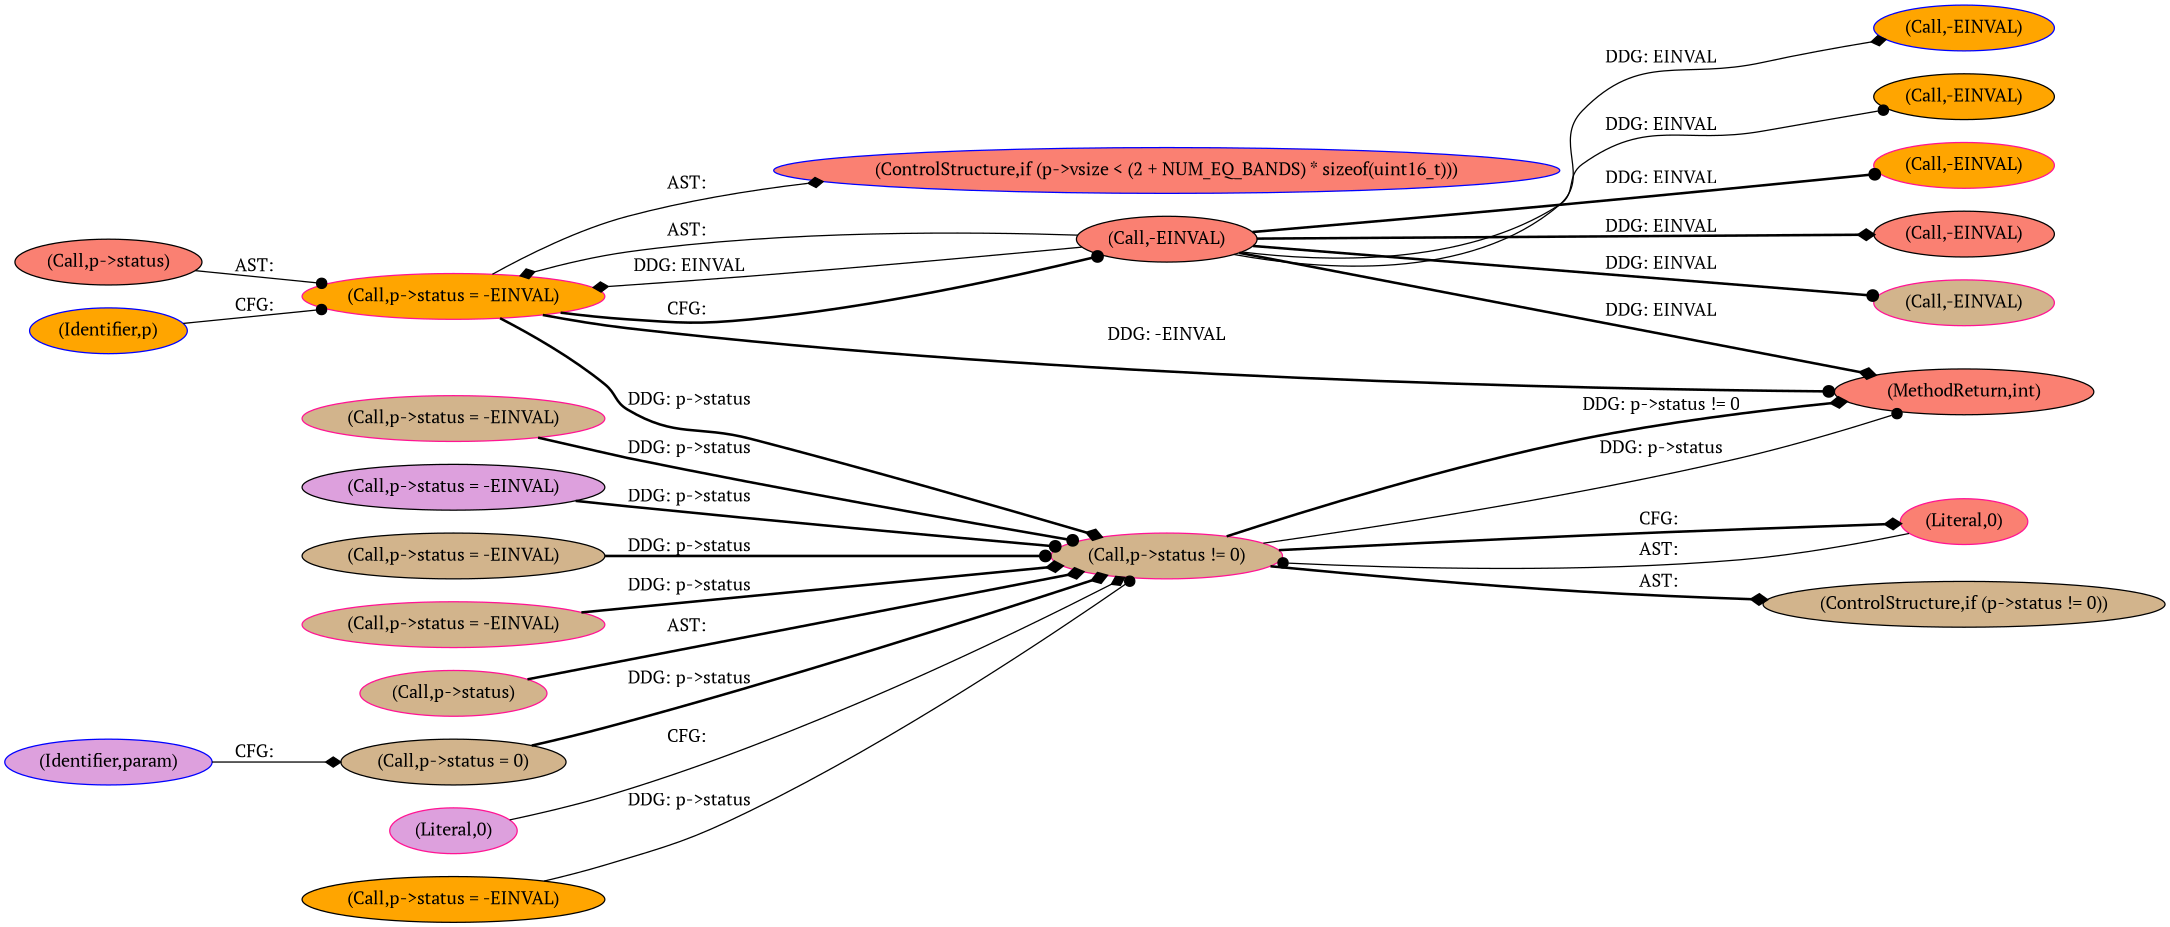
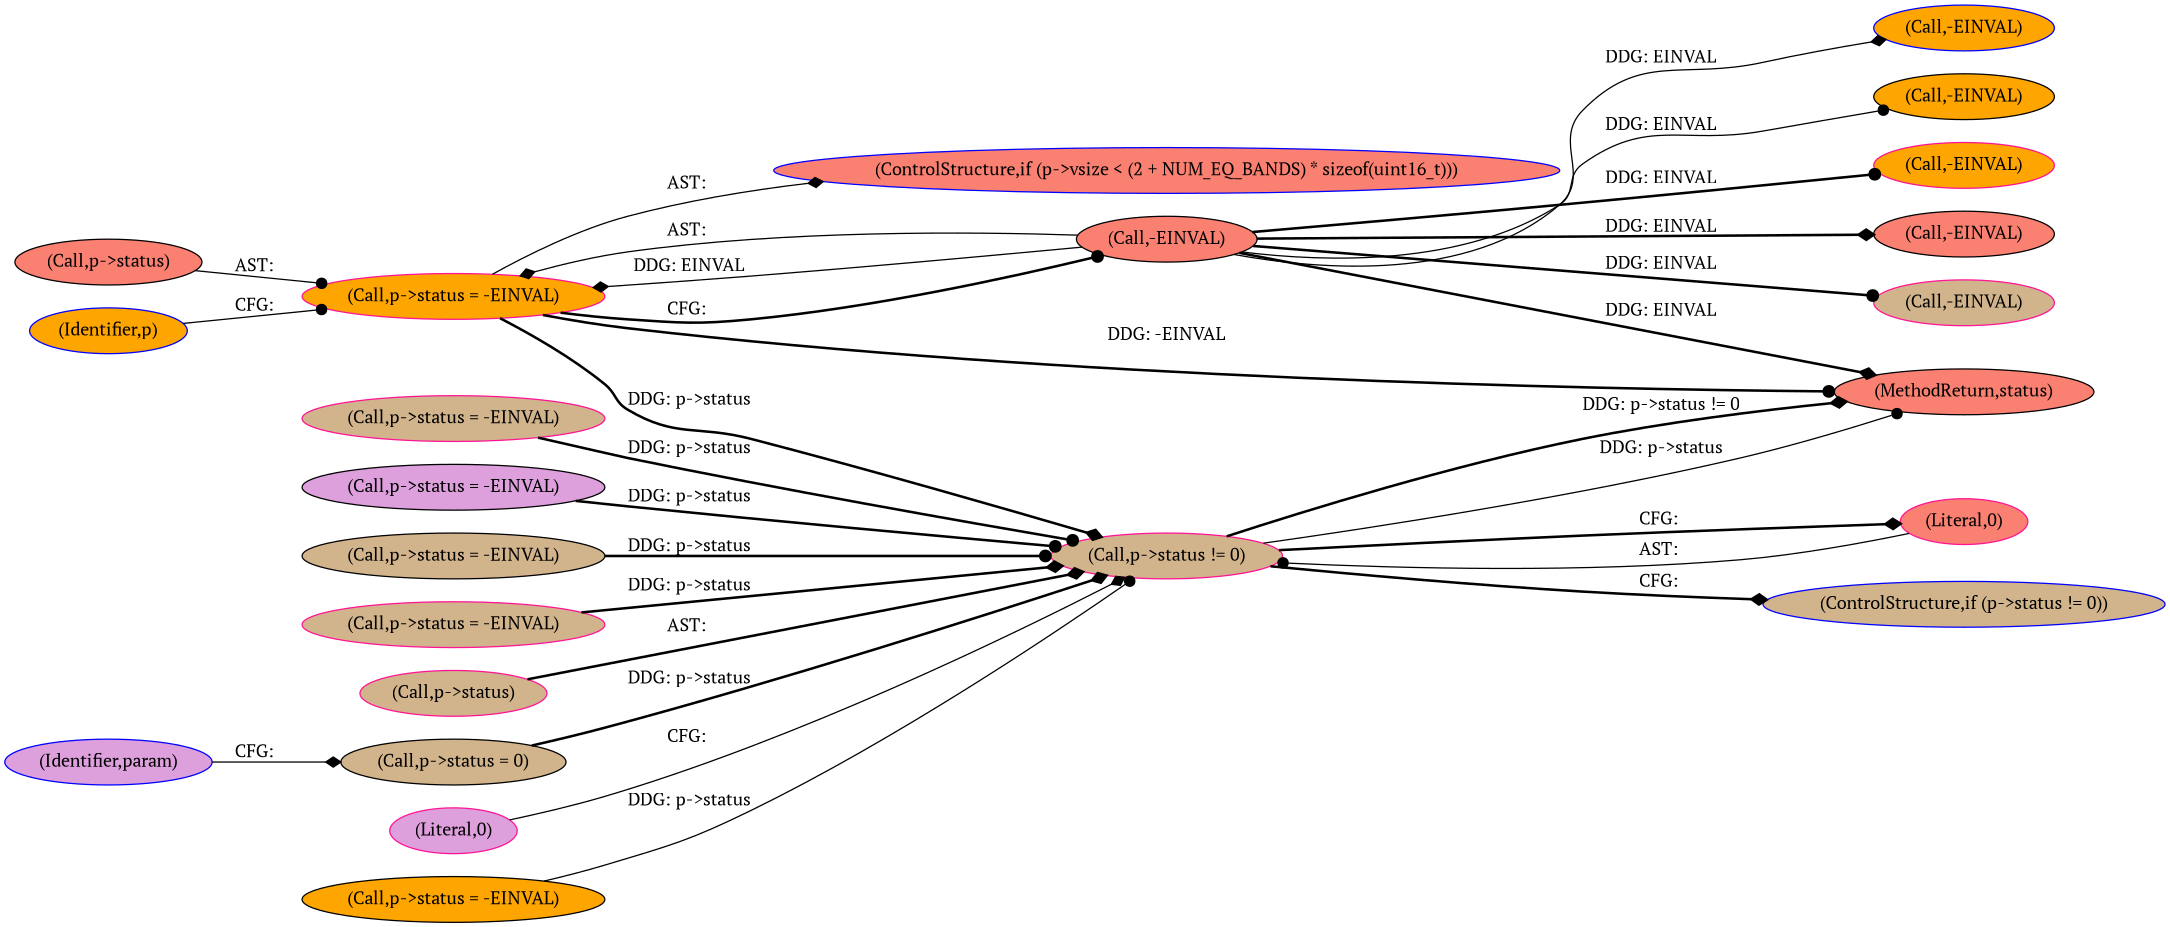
  digraph {
    fontname="PT Serif"
    rankdir=LR
    node [color=deeppink fillcolor=tan fontname="PT Serif" style=filled]
    edge [arrowhead=diamond fontname="PT Serif" style=bold]
    n1 [fillcolor=orange label="(Call,p->status = -EINVAL)"]
    n2 [color=black fillcolor=salmon label="(Call,-EINVAL)"]
    n3 [label="(Call,p->status != 0)"]
-   n4 [color=black fillcolor=salmon label="(MethodReturn,int)"]
+   n4 [color=black fillcolor=salmon label="(MethodReturn,status)"]
    n5 [color=blue fillcolor=salmon label="(ControlStructure,if (p->vsize < (2 + NUM_EQ_BANDS) * sizeof(uint16_t)))"]
    n6 [color=blue fillcolor=orange label="(Call,-EINVAL)"]
    n7 [color=black fillcolor=orange label="(Call,-EINVAL)"]
    n8 [fillcolor=orange label="(Call,-EINVAL)"]
    n9 [color=black fillcolor=salmon label="(Call,-EINVAL)"]
    n10 [label="(Call,-EINVAL)"]
-   n11 [color=black label="(ControlStructure,if (p->status != 0))"]
+   n11 [color=blue label="(ControlStructure,if (p->status != 0))"]
    n12 [fillcolor=salmon label="(Literal,0)"]
    n13 [color=blue fillcolor=plum label="(Identifier,param)"]
    n14 [color=black label="(Call,p->status = 0)"]
    n15 [fillcolor=plum label="(Literal,0)"]
    n16 [color=black fillcolor=orange label="(Call,p->status = -EINVAL)"]
    n17 [label="(Call,p->status = -EINVAL)"]
    n18 [color=blue fillcolor=orange label="(Identifier,p)"]
    n19 [color=black fillcolor=plum label="(Call,p->status = -EINVAL)"]
    n20 [color=black fillcolor=salmon label="(Call,p->status)"]
    n21 [color=black label="(Call,p->status = -EINVAL)"]
    n22 [label="(Call,p->status = -EINVAL)"]
    n23 [label="(Call,p->status)"]
    n1 -> n2 [arrowhead=dot label="CFG: "]
    n1 -> n3 [label="DDG: p->status"]
    n1 -> n4 [arrowhead=dot label="DDG: -EINVAL"]
    n1 -> n5 [label="AST: " style=solid]
    n2 -> n1 [label="AST: " style=solid]
    n2 -> n1 [label="DDG: EINVAL" style=solid]
    n2 -> n4 [label="DDG: EINVAL"]
    n2 -> n6 [label="DDG: EINVAL" style=solid]
    n2 -> n7 [arrowhead=dot label="DDG: EINVAL" style=solid]
    n2 -> n8 [arrowhead=dot label="DDG: EINVAL"]
    n2 -> n9 [label="DDG: EINVAL"]
    n2 -> n10 [arrowhead=dot label="DDG: EINVAL"]
    n3 -> n4 [arrowhead=dot label="DDG: p->status" style=solid]
    n3 -> n4 [label="DDG: p->status != 0"]
-   n3 -> n11 [label="AST: "]
+   n3 -> n11 [label="CFG: "]
    n3 -> n12 [label="CFG: "]
    n12 -> n3 [arrowhead=dot label="AST: " style=solid]
    n13 -> n14 [label="CFG: " style=solid]
    n14 -> n3 [label="DDG: p->status"]
    n15 -> n3 [label="CFG: " style=solid]
    n16 -> n3 [arrowhead=dot label="DDG: p->status" style=solid]
    n17 -> n3 [arrowhead=dot label="DDG: p->status"]
    n18 -> n1 [arrowhead=dot label="CFG: " style=solid]
    n19 -> n3 [arrowhead=dot label="DDG: p->status"]
    n20 -> n1 [arrowhead=dot label="AST: " style=solid]
    n21 -> n3 [arrowhead=dot label="DDG: p->status"]
    n22 -> n3 [label="DDG: p->status"]
    n23 -> n3 [label="AST: "]
  }
